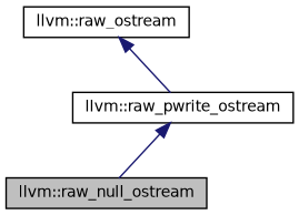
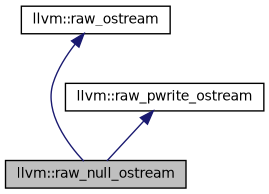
  digraph {
    node [color=black fontname=Helvetica fontsize=10 shape=record]
    edge [color=midnightblue dir=back fontname=Helvetica fontsize=10 labelfontname=Helvetica labelfontsize=10 style=solid]
    n1 [fillcolor=grey75 fontcolor=black height=0.2 label="llvm::raw_null_ostream" style=filled width=0.4]
    n2 [height=0.2 label="llvm::raw_pwrite_ostream" width=0.4]
    n3 [height=0.2 label="llvm::raw_ostream" width=0.4]
    n2 -> n1
-   n3 -> n2
+   n3 -> n1
  }
